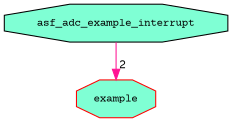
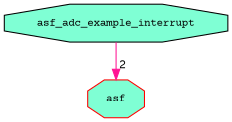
  digraph {
    compound=true
    fontname="Courier Prime"
    node [fillcolor=aquamarine fontname="Courier Prime" fontsize=10 shape=octagon style=filled]
    n1 [label=asf_adc_example_interrupt pencolor=black]
-   n2 [color=red label=example]
+   n2 [color=red label=asf]
    n1 -> n2 [headlabel=2 labeldistance=1.5 labelfontname=FreeSans labelfontsize=10 color=deeppink fontname="Courier Prime"]
  }
